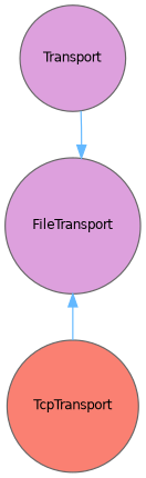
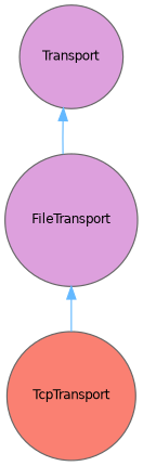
  digraph {
    node [color=gray40 fillcolor=plum fontname=Helvetica fontsize=10 shape=circle style=filled]
    edge [color=steelblue1 dir=back fontname=Helvetica fontsize=10 labelfontname=Helvetica labelfontsize=10 style=solid]
    n1 [fontcolor=black height=0.2 label=Transport width=0.4]
    n2 [height=0.2 label=FileTransport width=0.4]
    n3 [fillcolor=salmon height=0.2 label=TcpTransport width=0.4]
-   n2 -> n1
+   n1 -> n2
    n2 -> n3
  }
